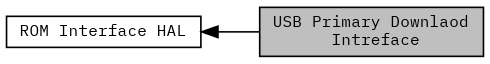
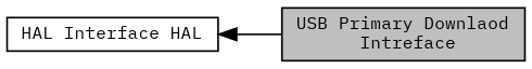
  digraph {
    rankdir=LR
    fontname="IBM Plex Mono"
    node [color=black fontname="IBM Plex Mono" fontsize=10 shape=record style=filled]
-   n1 [fillcolor=white height=0.2 label="ROM Interface HAL" width=0.4]
+   n1 [fillcolor=white height=0.2 label="HAL Interface HAL" width=0.4]
    n2 [fillcolor=grey75 fontcolor=black height=0.2 label="USB Primary Downlaod\l Intreface" width=0.4]
    n1 -> n2 [dir=back fontname="IBM Plex Mono" fontsize=10 labelfontname=Helvetica labelfontsize=10 shape=plaintext style=solid]
  }
